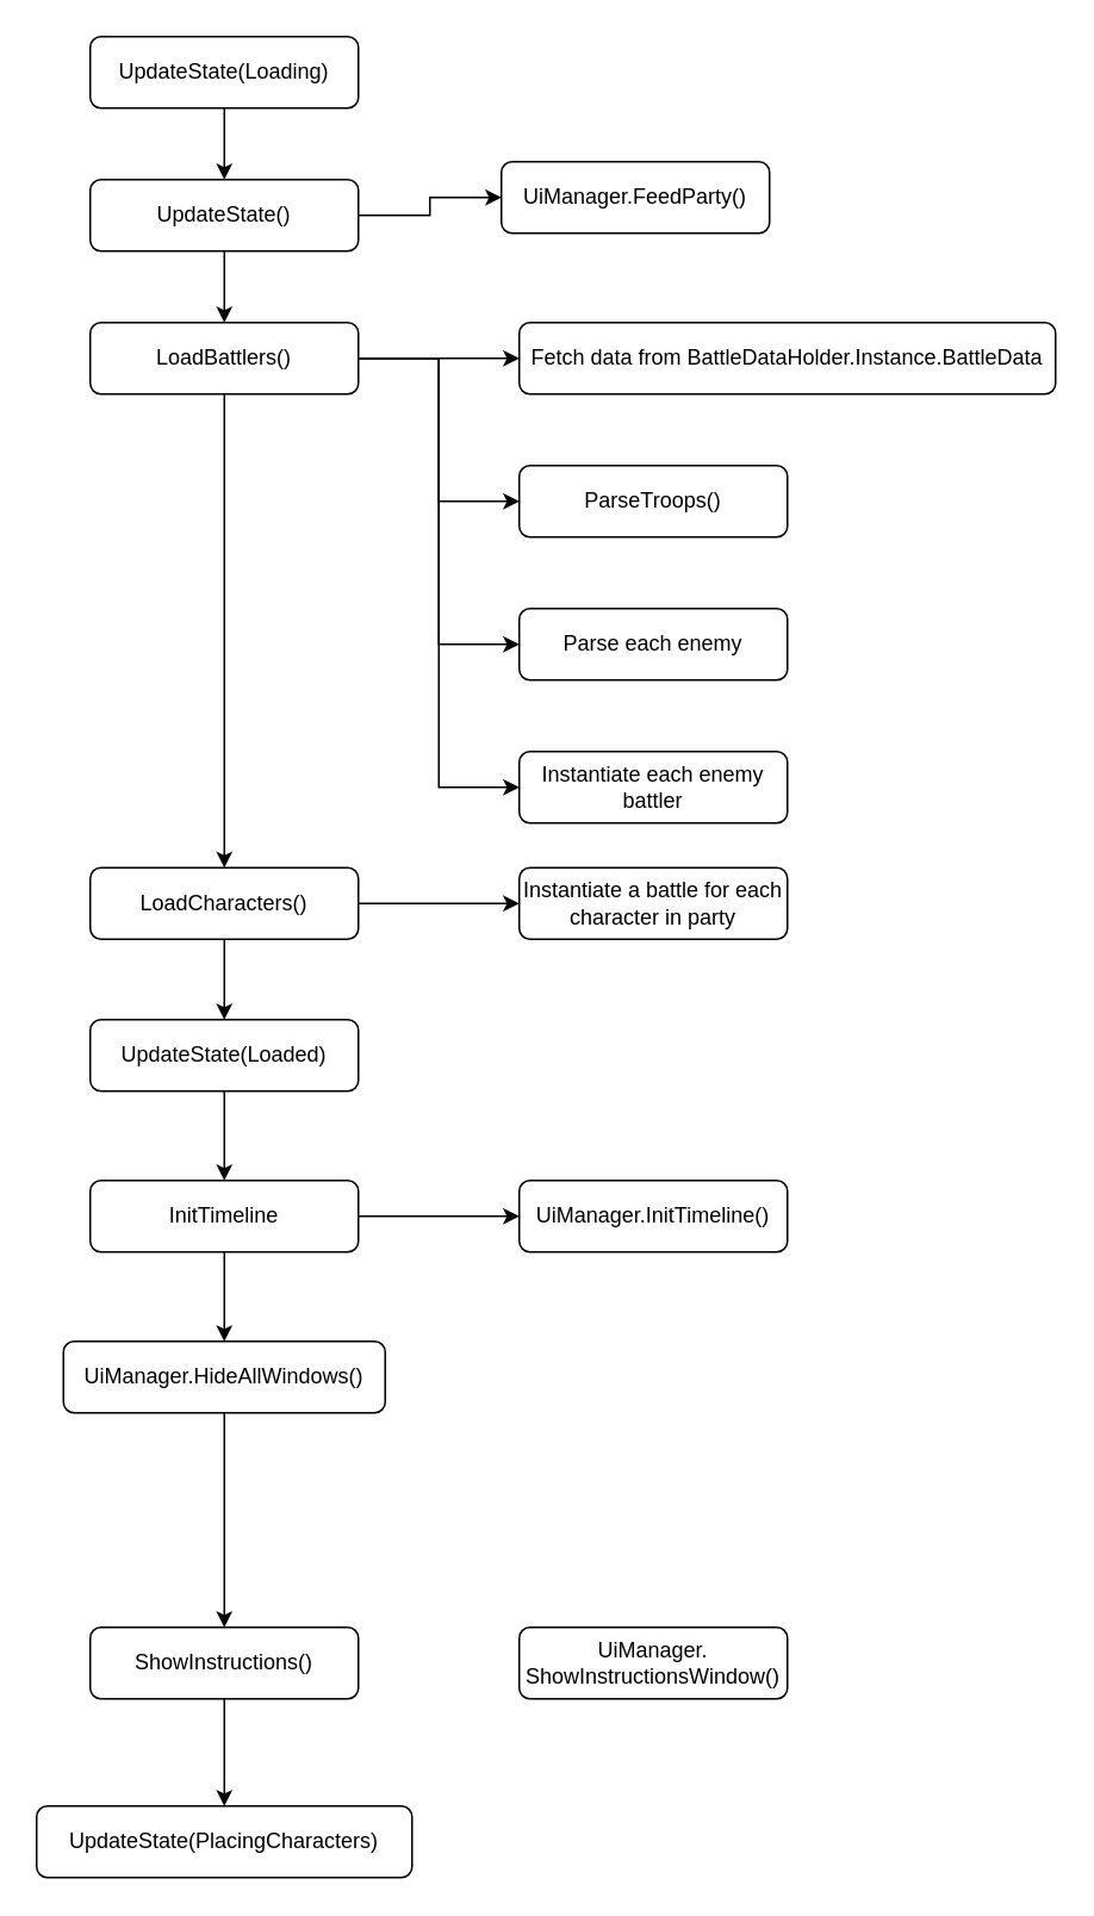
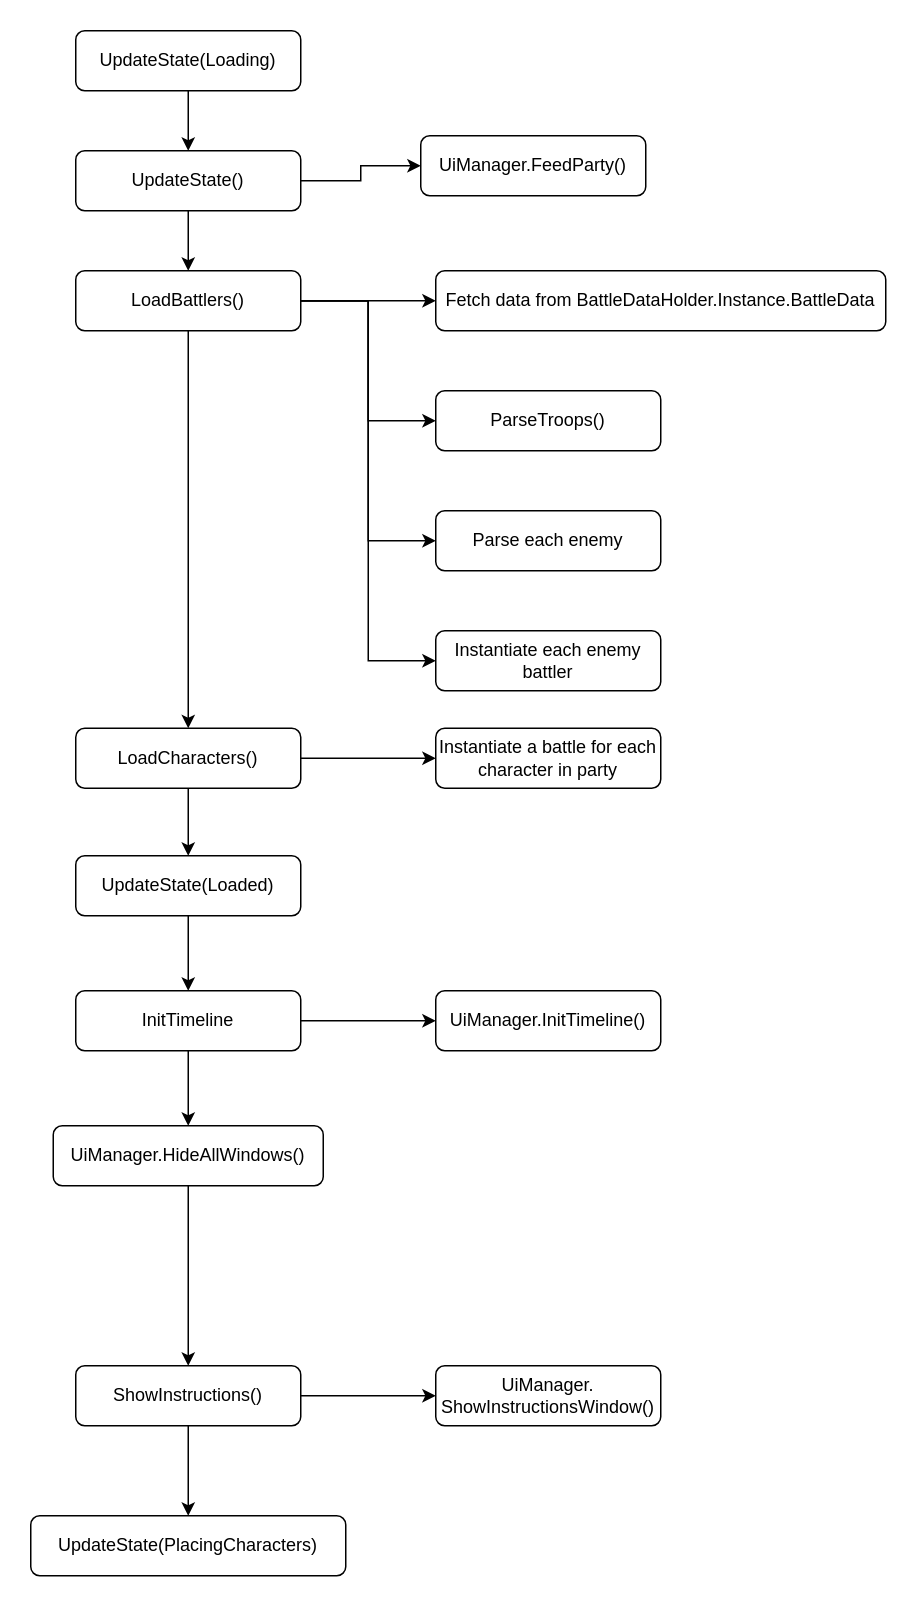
  <mxCell id="0" />
  <mxCell id="1" parent="0" />
  <mxCell id="2" style="edgeStyle=orthogonalEdgeStyle;rounded=0;orthogonalLoop=1;jettySize=auto;html=1;exitX=0.5;exitY=1;exitDx=0;exitDy=0;entryX=0.5;entryY=0;entryDx=0;entryDy=0;" edge="1" parent="1" source="3" target="6"><mxGeometry relative="1" as="geometry" /></mxCell>
  <mxCell id="3" value="UpdateState(Loading)" style="rounded=1;whiteSpace=wrap;html=1;" vertex="1" parent="1"><mxGeometry x="50" y="20" width="150" height="40" as="geometry" /></mxCell>
  <mxCell id="4" style="edgeStyle=orthogonalEdgeStyle;rounded=0;orthogonalLoop=1;jettySize=auto;html=1;exitX=1;exitY=0.5;exitDx=0;exitDy=0;entryX=0;entryY=0.5;entryDx=0;entryDy=0;" edge="1" parent="1" source="6" target="7"><mxGeometry relative="1" as="geometry" /></mxCell>
  <mxCell id="5" style="edgeStyle=orthogonalEdgeStyle;rounded=0;orthogonalLoop=1;jettySize=auto;html=1;exitX=0.5;exitY=1;exitDx=0;exitDy=0;entryX=0.5;entryY=0;entryDx=0;entryDy=0;" edge="1" parent="1" source="6" target="12"><mxGeometry relative="1" as="geometry" /></mxCell>
  <mxCell id="6" value="UpdateState()" style="rounded=1;whiteSpace=wrap;html=1;" vertex="1" parent="1"><mxGeometry x="50" y="100" width="150" height="40" as="geometry" /></mxCell>
  <mxCell id="7" value="UiManager.FeedParty()" style="rounded=1;whiteSpace=wrap;html=1;" vertex="1" parent="1"><mxGeometry x="280" y="90" width="150" height="40" as="geometry" /></mxCell>
  <mxCell id="8" style="edgeStyle=orthogonalEdgeStyle;rounded=0;orthogonalLoop=1;jettySize=auto;html=1;exitX=1;exitY=0.5;exitDx=0;exitDy=0;entryX=0;entryY=0.5;entryDx=0;entryDy=0;" edge="1" parent="1" source="12" target="13"><mxGeometry relative="1" as="geometry" /></mxCell>
  <mxCell id="9" style="edgeStyle=orthogonalEdgeStyle;rounded=0;orthogonalLoop=1;jettySize=auto;html=1;exitX=1;exitY=0.5;exitDx=0;exitDy=0;entryX=0;entryY=0.5;entryDx=0;entryDy=0;" edge="1" parent="1" source="12" target="14"><mxGeometry relative="1" as="geometry" /></mxCell>
  <mxCell id="10" style="edgeStyle=orthogonalEdgeStyle;rounded=0;orthogonalLoop=1;jettySize=auto;html=1;exitX=1;exitY=0.5;exitDx=0;exitDy=0;entryX=0;entryY=0.5;entryDx=0;entryDy=0;" edge="1" parent="1" source="12" target="15"><mxGeometry relative="1" as="geometry" /></mxCell>
  <mxCell id="11" style="edgeStyle=orthogonalEdgeStyle;rounded=0;orthogonalLoop=1;jettySize=auto;html=1;exitX=1;exitY=0.5;exitDx=0;exitDy=0;entryX=0;entryY=0.5;entryDx=0;entryDy=0;" edge="1" parent="1" source="12" target="16"><mxGeometry relative="1" as="geometry" /></mxCell>
  <mxCell id="12" value="LoadBattlers()" style="rounded=1;whiteSpace=wrap;html=1;" vertex="1" parent="1"><mxGeometry x="50" y="180" width="150" height="40" as="geometry" /></mxCell>
  <mxCell id="13" value="Fetch data from BattleDataHolder.Instance.BattleData" style="rounded=1;whiteSpace=wrap;html=1;" vertex="1" parent="1"><mxGeometry x="290" y="180" width="300" height="40" as="geometry" /></mxCell>
  <mxCell id="14" value="ParseTroops()" style="rounded=1;whiteSpace=wrap;html=1;" vertex="1" parent="1"><mxGeometry x="290" y="260" width="150" height="40" as="geometry" /></mxCell>
  <mxCell id="15" value="Parse each enemy" style="rounded=1;whiteSpace=wrap;html=1;" vertex="1" parent="1"><mxGeometry x="290" y="340" width="150" height="40" as="geometry" /></mxCell>
  <mxCell id="16" value="Instantiate each enemy battler" style="rounded=1;whiteSpace=wrap;html=1;" vertex="1" parent="1"><mxGeometry x="290" y="420" width="150" height="40" as="geometry" /></mxCell>
  <mxCell id="17" style="edgeStyle=orthogonalEdgeStyle;rounded=0;orthogonalLoop=1;jettySize=auto;html=1;exitX=1;exitY=0.5;exitDx=0;exitDy=0;entryX=0;entryY=0.5;entryDx=0;entryDy=0;" edge="1" parent="1" source="19" target="21"><mxGeometry relative="1" as="geometry" /></mxCell>
  <mxCell id="18" style="edgeStyle=orthogonalEdgeStyle;rounded=0;orthogonalLoop=1;jettySize=auto;html=1;exitX=0.5;exitY=1;exitDx=0;exitDy=0;entryX=0.5;entryY=0;entryDx=0;entryDy=0;" edge="1" parent="1" source="19" target="23"><mxGeometry relative="1" as="geometry" /></mxCell>
  <mxCell id="19" value="LoadCharacters()" style="rounded=1;whiteSpace=wrap;html=1;" vertex="1" parent="1"><mxGeometry x="50" y="485" width="150" height="40" as="geometry" /></mxCell>
  <mxCell id="20" style="edgeStyle=orthogonalEdgeStyle;rounded=0;orthogonalLoop=1;jettySize=auto;html=1;exitX=0.5;exitY=1;exitDx=0;exitDy=0;entryX=0.5;entryY=0;entryDx=0;entryDy=0;" edge="1" parent="1" source="12" target="19"><mxGeometry relative="1" as="geometry" /></mxCell>
  <mxCell id="21" value="Instantiate a battle for each character in party" style="rounded=1;whiteSpace=wrap;html=1;" vertex="1" parent="1"><mxGeometry x="290" y="485" width="150" height="40" as="geometry" /></mxCell>
  <mxCell id="22" style="edgeStyle=orthogonalEdgeStyle;rounded=0;orthogonalLoop=1;jettySize=auto;html=1;exitX=0.5;exitY=1;exitDx=0;exitDy=0;entryX=0.5;entryY=0;entryDx=0;entryDy=0;" edge="1" parent="1" source="23" target="26"><mxGeometry relative="1" as="geometry" /></mxCell>
  <mxCell id="23" value="UpdateState(Loaded)" style="rounded=1;whiteSpace=wrap;html=1;" vertex="1" parent="1"><mxGeometry x="50" y="570" width="150" height="40" as="geometry" /></mxCell>
  <mxCell id="24" style="edgeStyle=orthogonalEdgeStyle;rounded=0;orthogonalLoop=1;jettySize=auto;html=1;exitX=1;exitY=0.5;exitDx=0;exitDy=0;entryX=0;entryY=0.5;entryDx=0;entryDy=0;" edge="1" parent="1" source="26" target="27"><mxGeometry relative="1" as="geometry" /></mxCell>
  <mxCell id="25" style="edgeStyle=orthogonalEdgeStyle;rounded=0;orthogonalLoop=1;jettySize=auto;html=1;exitX=0.5;exitY=1;exitDx=0;exitDy=0;entryX=0.5;entryY=0;entryDx=0;entryDy=0;" edge="1" parent="1" source="26" target="29"><mxGeometry relative="1" as="geometry" /></mxCell>
  <mxCell id="26" value="InitTimeline" style="rounded=1;whiteSpace=wrap;html=1;" vertex="1" parent="1"><mxGeometry x="50" y="660" width="150" height="40" as="geometry" /></mxCell>
  <mxCell id="27" value="UiManager.InitTimeline()" style="rounded=1;whiteSpace=wrap;html=1;" vertex="1" parent="1"><mxGeometry x="290" y="660" width="150" height="40" as="geometry" /></mxCell>
  <mxCell id="28" style="edgeStyle=orthogonalEdgeStyle;rounded=0;orthogonalLoop=1;jettySize=auto;html=1;exitX=0.5;exitY=1;exitDx=0;exitDy=0;entryX=0.5;entryY=0;entryDx=0;entryDy=0;" edge="1" parent="1" source="29" target="32"><mxGeometry relative="1" as="geometry" /></mxCell>
  <mxCell id="29" value="UiManager.HideAllWindows()" style="rounded=1;whiteSpace=wrap;html=1;" vertex="1" parent="1"><mxGeometry x="35" y="750" width="180" height="40" as="geometry" /></mxCell>
+ <mxCell id="30" style="edgeStyle=orthogonalEdgeStyle;rounded=0;orthogonalLoop=1;jettySize=auto;html=1;exitX=1;exitY=0.5;exitDx=0;exitDy=0;entryX=0;entryY=0.5;entryDx=0;entryDy=0;" edge="1" parent="1" source="32" target="33"><mxGeometry relative="1" as="geometry" /></mxCell>
  <mxCell id="31" style="edgeStyle=orthogonalEdgeStyle;rounded=0;orthogonalLoop=1;jettySize=auto;html=1;exitX=0.5;exitY=1;exitDx=0;exitDy=0;entryX=0.5;entryY=0;entryDx=0;entryDy=0;" edge="1" parent="1" source="32" target="34"><mxGeometry relative="1" as="geometry" /></mxCell>
  <mxCell id="32" value="ShowInstructions()" style="rounded=1;whiteSpace=wrap;html=1;" vertex="1" parent="1"><mxGeometry x="50" y="910" width="150" height="40" as="geometry" /></mxCell>
  <mxCell id="33" value="UiManager.&lt;div&gt;ShowInstructionsWindow()&lt;/div&gt;" style="rounded=1;whiteSpace=wrap;html=1;" vertex="1" parent="1"><mxGeometry x="290" y="910" width="150" height="40" as="geometry" /></mxCell>
  <mxCell id="34" value="UpdateState(PlacingCharacters)" style="rounded=1;whiteSpace=wrap;html=1;" vertex="1" parent="1"><mxGeometry x="20" y="1010" width="210" height="40" as="geometry" /></mxCell>
